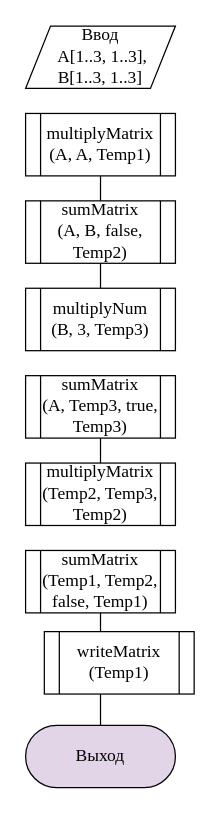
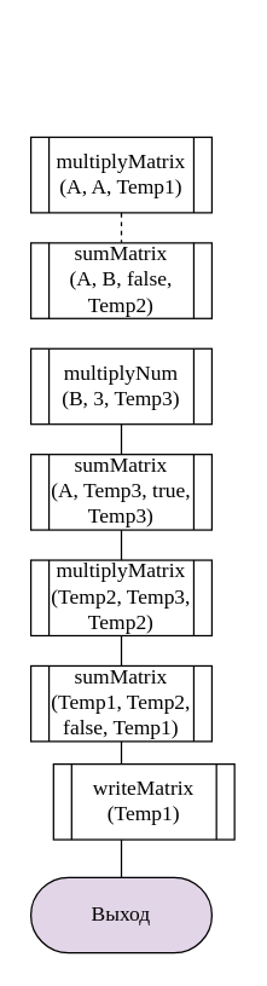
  <mxCell id="0" />
  <mxCell id="1" parent="0" />
- <mxCell id="2" style="edgeStyle=orthogonalEdgeStyle;rounded=0;orthogonalLoop=1;jettySize=auto;html=1;exitX=0.5;exitY=1;exitDx=0;exitDy=0;entryX=0.5;entryY=0;entryDx=0;entryDy=0;fontFamily=Times New Roman;fontSize=14;endArrow=none;endFill=0;" parent="1" source="3" target="5" edge="1"><mxGeometry relative="1" as="geometry" /></mxCell>
+ <mxCell id="2" style="edgeStyle=orthogonalEdgeStyle;rounded=0;orthogonalLoop=1;jettySize=auto;html=1;exitX=0.5;exitY=1;exitDx=0;exitDy=0;entryX=0.5;entryY=0;entryDx=0;entryDy=0;fontFamily=Times New Roman;fontSize=14;endArrow=none;endFill=0;dashed=1;" parent="1" source="3" target="5" edge="1"><mxGeometry relative="1" as="geometry" /></mxCell>
  <mxCell id="3" value="multiplyMatrix&lt;br style=&quot;font-size: 14px;&quot;&gt;(A, A, Temp1)" style="shape=process;whiteSpace=wrap;html=1;backgroundOutline=1;fontFamily=Times New Roman;fontSize=14;" parent="1" vertex="1"><mxGeometry x="20" y="90" width="120" height="50" as="geometry" /></mxCell>
- <mxCell id="4" style="edgeStyle=orthogonalEdgeStyle;rounded=0;orthogonalLoop=1;jettySize=auto;html=1;exitX=0.5;exitY=1;exitDx=0;exitDy=0;entryX=0.5;entryY=0;entryDx=0;entryDy=0;fontFamily=Times New Roman;fontSize=14;endArrow=none;endFill=0;" parent="1" source="5" target="7" edge="1"><mxGeometry relative="1" as="geometry" /></mxCell>
  <mxCell id="5" value="sumMatrix&lt;br style=&quot;font-size: 14px&quot;&gt;(A, B, false, Temp2)" style="shape=process;whiteSpace=wrap;html=1;backgroundOutline=1;fontFamily=Times New Roman;fontSize=14;" parent="1" vertex="1"><mxGeometry x="20" y="160" width="120" height="50" as="geometry" /></mxCell>
+ <mxCell id="6" style="edgeStyle=orthogonalEdgeStyle;rounded=0;orthogonalLoop=1;jettySize=auto;html=1;exitX=0.5;exitY=1;exitDx=0;exitDy=0;entryX=0.5;entryY=0;entryDx=0;entryDy=0;fontFamily=Times New Roman;fontSize=14;endArrow=none;endFill=0;" parent="1" source="7" target="9" edge="1"><mxGeometry relative="1" as="geometry" /></mxCell>
  <mxCell id="7" value="multiplyNum&lt;br style=&quot;font-size: 14px&quot;&gt;(B, 3, Temp3)" style="shape=process;whiteSpace=wrap;html=1;backgroundOutline=1;fontFamily=Times New Roman;fontSize=14;" parent="1" vertex="1"><mxGeometry x="20" y="230" width="120" height="50" as="geometry" /></mxCell>
  <mxCell id="8" style="edgeStyle=orthogonalEdgeStyle;rounded=0;orthogonalLoop=1;jettySize=auto;html=1;exitX=0.5;exitY=1;exitDx=0;exitDy=0;entryX=0.5;entryY=0;entryDx=0;entryDy=0;fontFamily=Times New Roman;fontSize=14;endArrow=none;endFill=0;" parent="1" source="9" target="11" edge="1"><mxGeometry relative="1" as="geometry" /></mxCell>
  <mxCell id="9" value="sumMatrix&lt;br style=&quot;font-size: 14px&quot;&gt;(A, Temp3, true, Temp3)" style="shape=process;whiteSpace=wrap;html=1;backgroundOutline=1;fontFamily=Times New Roman;fontSize=14;" parent="1" vertex="1"><mxGeometry x="20" y="300" width="120" height="50" as="geometry" /></mxCell>
+ <mxCell id="10" style="edgeStyle=orthogonalEdgeStyle;rounded=0;orthogonalLoop=1;jettySize=auto;html=1;exitX=0.5;exitY=1;exitDx=0;exitDy=0;entryX=0.5;entryY=0;entryDx=0;entryDy=0;fontFamily=Times New Roman;fontSize=14;endArrow=none;endFill=0;" parent="1" source="11" target="13" edge="1"><mxGeometry relative="1" as="geometry" /></mxCell>
  <mxCell id="11" value="multiplyMatrix&lt;br style=&quot;font-size: 14px;&quot;&gt;(Temp2, Temp3, Temp2)" style="shape=process;whiteSpace=wrap;html=1;backgroundOutline=1;fontFamily=Times New Roman;fontSize=14;" parent="1" vertex="1"><mxGeometry x="20" y="370" width="120" height="50" as="geometry" /></mxCell>
  <mxCell id="12" style="edgeStyle=orthogonalEdgeStyle;rounded=0;orthogonalLoop=1;jettySize=auto;html=1;exitX=0.5;exitY=1;exitDx=0;exitDy=0;entryX=0.5;entryY=0;entryDx=0;entryDy=0;fontFamily=Times New Roman;fontSize=14;endArrow=none;endFill=0;" parent="1" source="13" target="14" edge="1"><mxGeometry relative="1" as="geometry" /></mxCell>
  <mxCell id="13" value="sumMatrix&lt;br style=&quot;font-size: 14px;&quot;&gt;(Temp1, Temp2, false, Temp1)" style="shape=process;whiteSpace=wrap;html=1;backgroundOutline=1;fontFamily=Times New Roman;fontSize=14;" parent="1" vertex="1"><mxGeometry x="20" y="440" width="120" height="50" as="geometry" /></mxCell>
  <mxCell id="14" value="&lt;font face=&quot;Times New Roman&quot; style=&quot;font-size: 14px&quot;&gt;Выход&lt;/font&gt;" style="rounded=1;whiteSpace=wrap;html=1;arcSize=50;fillColor=#e1d5e7;" parent="1" vertex="1"><mxGeometry x="20" y="580" width="120" height="50" as="geometry" /></mxCell>
  <mxCell id="15" value="writeMatrix&lt;br&gt;(Temp1)" style="shape=process;whiteSpace=wrap;html=1;backgroundOutline=1;fontFamily=Times New Roman;fontSize=14;" parent="1" vertex="1"><mxGeometry x="35" y="505" width="120" height="50" as="geometry" /></mxCell>
- <mxCell id="16" value="Ввод&lt;br&gt;&amp;nbsp;A[1..3, 1..3],&lt;br&gt;B[1..3, 1..3]" style="shape=parallelogram;perimeter=parallelogramPerimeter;whiteSpace=wrap;html=1;fixedSize=1;align=center;fontFamily=Times New Roman;fontSize=14;" parent="1" vertex="1"><mxGeometry x="20" y="20" width="120" height="50" as="geometry" /></mxCell>
